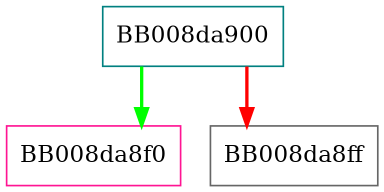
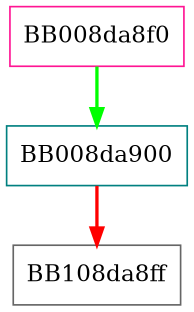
  digraph {
    splines=ortho
    node [shape=box]
    edge [style=bold]
    BB008da8f0 [color=deeppink]
    BB008da900 [color=teal]
-   BB008da8ff [color=gray40]
-   BB008da900 -> BB008da8f0 [color=green]
+   BB008da8ff [color=gray40 label=BB108da8ff]
+   BB008da8f0 -> BB008da900 [color=green]
    BB008da900 -> BB008da8ff [color=red]
  }
